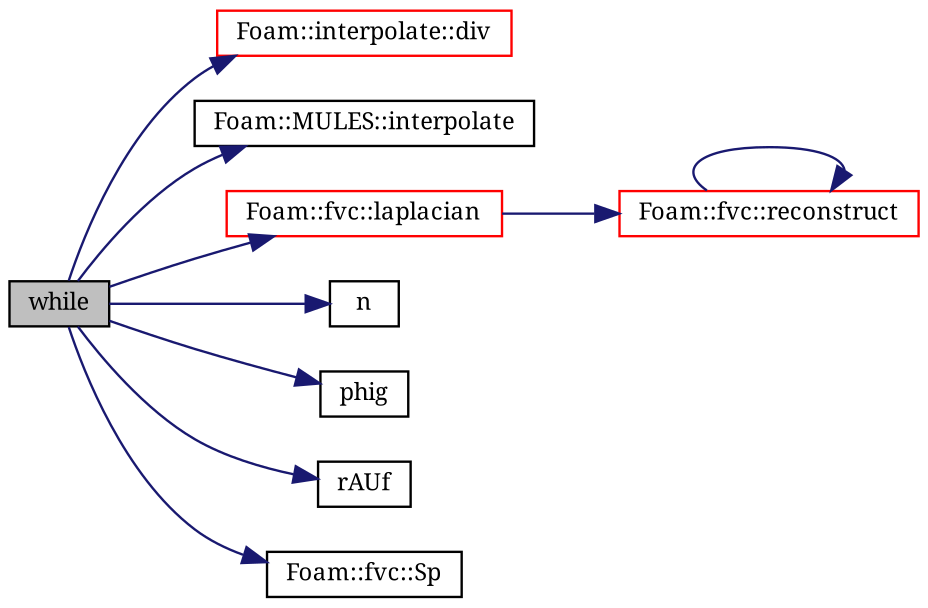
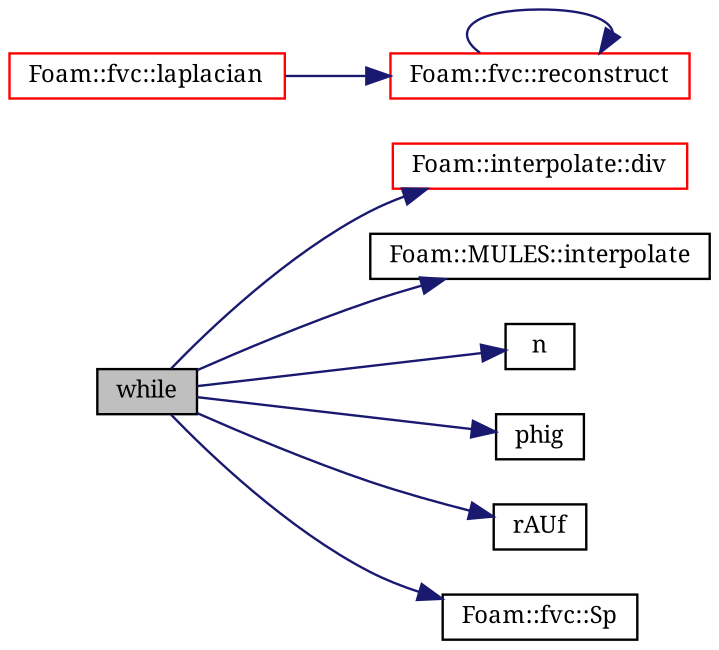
  digraph {
    fontname="Noto Serif"
    rankdir=LR
    node [color=black fontname="Noto Serif" fontsize=10 shape=record]
    edge [color=midnightblue fontname="Noto Serif" fontsize=10 labelfontname=Helvetica labelfontsize=10 style=solid]
    n1 [fillcolor=grey75 fontcolor=black height=0.2 label=while style=filled width=0.4]
    n2 [color=red height=0.2 label="Foam::interpolate::div" width=0.4]
    n3 [height=0.2 label="Foam::MULES::interpolate" width=0.4]
    n4 [color=red height=0.2 label="Foam::fvc::laplacian" width=0.4]
    n5 [height=0.2 label=n width=0.4]
    n6 [height=0.2 label=phig width=0.4]
    n7 [height=0.2 label=rAUf width=0.4]
    n8 [height=0.2 label="Foam::fvc::Sp" width=0.4]
    n9 [color=red height=0.2 label="Foam::fvc::reconstruct" width=0.4]
    n1 -> n2
    n1 -> n3
-   n1 -> n4
    n1 -> n5
    n1 -> n6
    n1 -> n7
    n1 -> n8
    n4 -> n9
    n9 -> n9
  }
